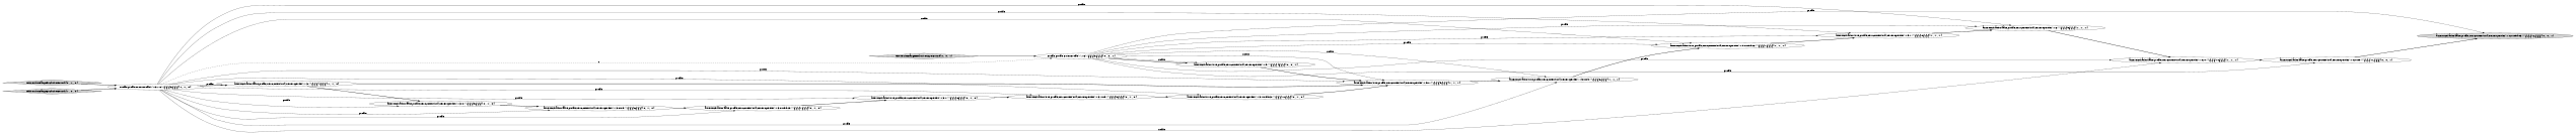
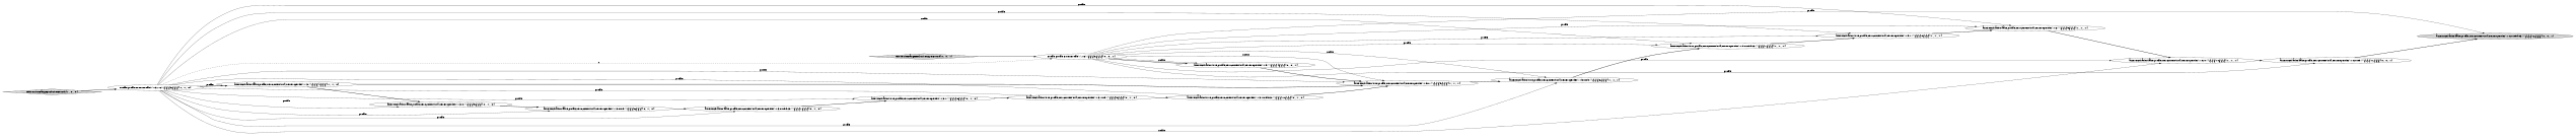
  digraph {
    rankdir=LR
    node [fillcolor=white shape=ellipse style=filled]
    edge [style=solid]
    n1 [label="assertActivation(true,profile,newContext(null,newProperties(\"1.5.0_09\")))@@@6@@@['1', '1', '1']"]
    n2 [label="assertActivation(true,profile,newContext(null,newProperties(\"1.5.0_09-b03\")))@@@7@@@['1', '1', '1']"]
    n3 [label="assertActivation(false,profile,newContext(null,newProperties(\"1.3.0_09\")))@@@6@@@['0', '1', '0']"]
    n4 [label="assertActivation(false,profile,newContext(null,newProperties(\"1.3.0_09-b03\")))@@@7@@@['0', '1', '0']"]
    n5 [label="assertActivation(false,profile,newContext(null,newProperties(\"1.6.0_09\")))@@@11@@@['0', '0', '1']"]
    n6 [fillcolor=lightgray label="assertActivation(false,profile,newContext(null,newProperties(\"1.6.0_09-b03\")))@@@12@@@['0', '0', '1']"]
    n7 [label="Profile profile = newProfile(\"(1.3,1.6)\")@@@3@@@['1', '1', '0']"]
    n8 [label="assertActivation(false,profile,newContext(null,newProperties(\"1.6\")))@@@9@@@['1', '1', '1']"]
    n9 [label="assertActivation(false,profile,newContext(null,newProperties(\"1.3\")))@@@4@@@['1', '1', '0']"]
    n10 [label="assertActivation(false,profile,newContext(null,newProperties(\"1.3.0\")))@@@5@@@['0', '1', '0']"]
    n11 [label="assertActivation(true,profile,newContext(null,newProperties(\"1.5.0\")))@@@5@@@['1', '1', '1']"]
    n12 [label="assertActivation(true,profile,newContext(null,newProperties(\"1.3.1\")))@@@8@@@['0', '1', '0']"]
    n13 [label="assertActivation(true,profile,newContext(null,newProperties(\"1.3.1_09-b03\")))@@@10@@@['0', '1', '0']"]
    n14 [label="Profile profile = newProfile(\"(,1.6)\")@@@3@@@['0', '0', '1']"]
    n15 [label="assertActivation(true,profile,newContext(null,newProperties(\"1.3.1_09\")))@@@9@@@['0', '1', '0']"]
    n16 [label="assertActivation(true,profile,newContext(null,newProperties(\"1.5.1\")))@@@8@@@['1', '1', '1']"]
    n17 [label="assertActivation(false,profile,newContext(null,newProperties(\"1.6.0\")))@@@10@@@['1', '1', '1']"]
-   n18 [fillcolor=lightgray label="testVersionRangeExclusiveBounds['0', '1', '0']" shape=diamond]
    n19 [fillcolor=lightgray label="testVersionRangeExclusiveUpperBound['0', '0', '1']" shape=diamond]
    n20 [label="assertActivation(true,profile,newContext(null,newProperties(\"1.5\")))@@@4@@@['0', '0', '1']"]
    n21 [fillcolor=lightgray label="testVersionRangeExclusiveBounds['1', '0', '0']" shape=diamond]
    n1 -> n2 [style=bold]
    n2 -> n16 [style=bold]
    n3 -> n4 [style=bold]
    n4 -> n12 [style=bold]
    n5 -> n6 [style=bold]
    n7 -> n1 [label=profile]
    n7 -> n2 [label=profile]
    n7 -> n3 [label=profile]
    n7 -> n4 [label=profile]
    n7 -> n8 [label=profile]
    n7 -> n9 [label=profile]
    n7 -> n9 [style=bold]
    n7 -> n10 [label=profile]
    n7 -> n11 [label=profile]
    n7 -> n12 [label=profile]
    n7 -> n13 [label=profile]
    n7 -> n14 [label=0 style=dashed]
    n7 -> n15 [label=profile]
    n7 -> n16 [label=profile]
    n7 -> n17 [label=profile]
    n8 -> n17 [style=bold]
    n9 -> n10 [style=bold]
    n9 -> n11 [style=bold]
    n10 -> n3 [style=bold]
    n11 -> n1 [style=bold]
    n12 -> n15 [style=bold]
    n13 -> n11 [style=bold]
    n14 -> n1 [label=profile]
    n14 -> n2 [label=profile]
    n14 -> n5 [label=profile]
    n14 -> n6 [label=profile]
    n14 -> n8 [label=profile]
    n14 -> n11 [label=profile]
    n14 -> n16 [label=profile]
    n14 -> n17 [label=profile]
    n14 -> n20 [label=profile]
    n14 -> n20 [style=bold]
    n15 -> n13 [style=bold]
    n16 -> n8 [style=bold]
    n17 -> n5 [style=bold]
-   n18 -> n7 [style=bold]
    n19 -> n14 [style=bold]
    n20 -> n11 [style=bold]
    n21 -> n7 [style=bold]
  }
